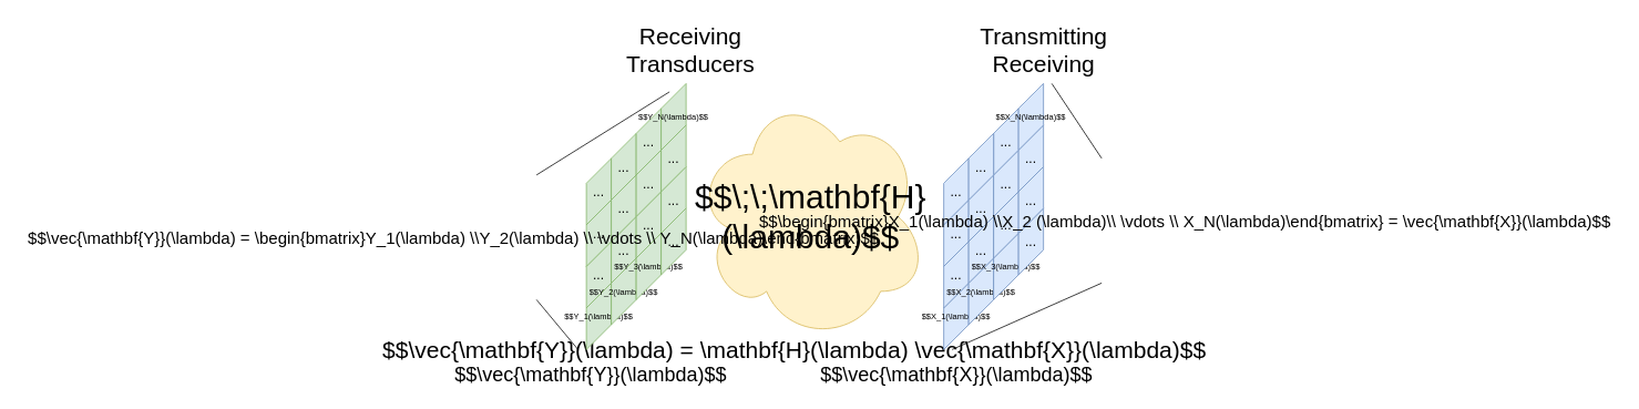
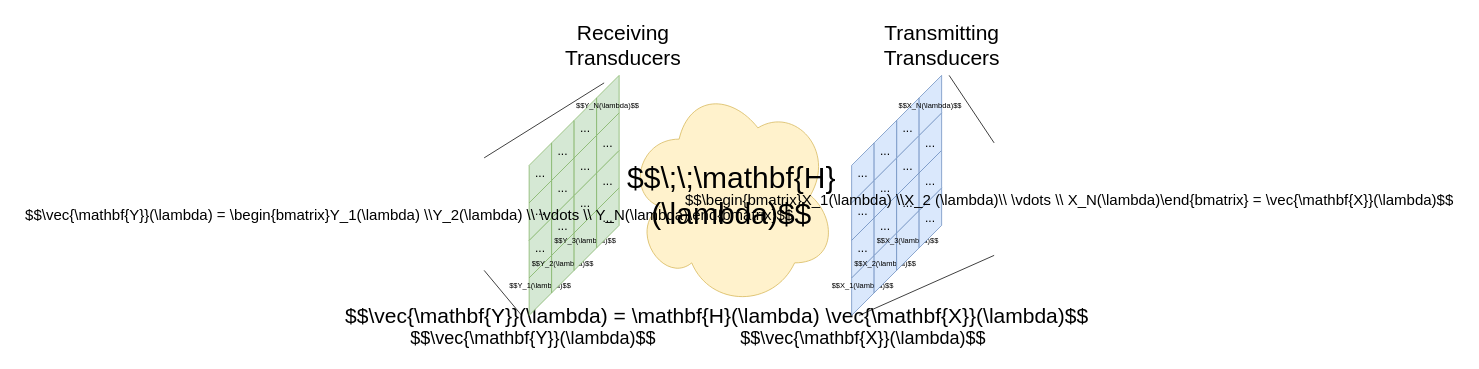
  <mxCell id="0" />
  <mxCell id="1" parent="0" />
  <mxCell id="2" value="$$\vec{\mathbf{Y}}(\lambda) = \mathbf{H}(\lambda) \vec{\mathbf{X}}(\lambda)$$" style="text;html=1;align=center;verticalAlign=middle;resizable=0;points=[];autosize=1;strokeColor=none;fillColor=none;fontSize=28;" parent="1" vertex="1"><mxGeometry x="450" y="395" width="1010" height="50" as="geometry" /></mxCell>
  <mxCell id="3" value="$$\vec{\mathbf{Y}}(\lambda)$$" style="text;html=1;align=center;verticalAlign=middle;resizable=0;points=[];autosize=1;strokeColor=none;fillColor=none;fontSize=24;" parent="1" vertex="1"><mxGeometry x="535" y="430" width="350" height="40" as="geometry" /></mxCell>
  <mxCell id="4" value="$$\;\;\mathbf{H}(\lambda)$$" style="ellipse;shape=cloud;whiteSpace=wrap;html=1;fontSize=40;fillColor=#fff2cc;strokeColor=#d6b656;" parent="1" vertex="1"><mxGeometry x="835" y="110" width="280" height="300" as="geometry" /></mxCell>
  <mxCell id="5" value="Receiving&lt;br&gt;Transducers" style="text;html=1;align=center;verticalAlign=middle;resizable=0;points=[];autosize=1;strokeColor=none;fillColor=none;fontSize=28;" parent="1" vertex="1"><mxGeometry x="740" y="20" width="180" height="80" as="geometry" /></mxCell>
  <mxCell id="6" value="" style="endArrow=none;html=1;rounded=0;fontSize=16;" parent="1" edge="1"><mxGeometry width="50" height="50" relative="1" as="geometry"><mxPoint x="645" y="210" as="sourcePoint" /><mxPoint x="805" y="110" as="targetPoint" /></mxGeometry></mxCell>
  <mxCell id="7" value="" style="endArrow=none;html=1;rounded=0;fontSize=16;" parent="1" edge="1"><mxGeometry width="50" height="50" relative="1" as="geometry"><mxPoint x="645" y="360" as="sourcePoint" /><mxPoint x="695" y="420" as="targetPoint" /></mxGeometry></mxCell>
  <mxCell id="8" value="$$\vec{\mathbf{X}}(\lambda)$$" style="text;html=1;align=center;verticalAlign=middle;resizable=0;points=[];autosize=1;strokeColor=none;fillColor=none;fontSize=24;" parent="1" vertex="1"><mxGeometry x="975" y="430" width="350" height="40" as="geometry" /></mxCell>
  <mxCell id="9" value="" style="endArrow=none;html=1;rounded=0;fontSize=16;" parent="1" edge="1"><mxGeometry width="50" height="50" relative="1" as="geometry"><mxPoint x="1265" y="100" as="sourcePoint" /><mxPoint x="1325" y="190" as="targetPoint" /></mxGeometry></mxCell>
  <mxCell id="10" value="" style="endArrow=none;html=1;rounded=0;fontSize=16;" parent="1" edge="1"><mxGeometry width="50" height="50" relative="1" as="geometry"><mxPoint x="1145" y="420" as="sourcePoint" /><mxPoint x="1325" y="340" as="targetPoint" /></mxGeometry></mxCell>
  <mxCell id="11" value="$$Y_1(\lambda)$$" style="shape=parallelogram;perimeter=parallelogramPerimeter;whiteSpace=wrap;html=1;fixedSize=1;size=30;rotation=90;flipH=1;horizontal=0;fontSize=10;fillColor=#d5e8d4;strokeColor=#82b366;" parent="1" vertex="1"><mxGeometry x="680" y="365" width="80" height="30" as="geometry" /></mxCell>
  <mxCell id="12" value="..." style="shape=parallelogram;perimeter=parallelogramPerimeter;whiteSpace=wrap;html=1;fixedSize=1;size=30;rotation=90;flipH=1;horizontal=0;fontSize=16;fillColor=#d5e8d4;strokeColor=#82b366;" parent="1" vertex="1"><mxGeometry x="680" y="315" width="80" height="30" as="geometry" /></mxCell>
  <mxCell id="13" value="..." style="shape=parallelogram;perimeter=parallelogramPerimeter;whiteSpace=wrap;html=1;fixedSize=1;size=30;rotation=90;flipH=1;horizontal=0;fontSize=16;fillColor=#d5e8d4;strokeColor=#82b366;" parent="1" vertex="1"><mxGeometry x="680" y="265" width="80" height="30" as="geometry" /></mxCell>
  <mxCell id="14" value="..." style="shape=parallelogram;perimeter=parallelogramPerimeter;whiteSpace=wrap;html=1;fixedSize=1;size=30;rotation=90;flipH=1;horizontal=0;fontSize=16;fillColor=#d5e8d4;strokeColor=#82b366;" parent="1" vertex="1"><mxGeometry x="680" y="215" width="80" height="30" as="geometry" /></mxCell>
  <mxCell id="15" value="$$Y_2(\lambda)$$" style="shape=parallelogram;perimeter=parallelogramPerimeter;whiteSpace=wrap;html=1;fixedSize=1;size=30;rotation=90;flipH=1;horizontal=0;fontSize=10;fillColor=#d5e8d4;strokeColor=#82b366;" parent="1" vertex="1"><mxGeometry x="710" y="335" width="80" height="30" as="geometry" /></mxCell>
  <mxCell id="16" value="..." style="shape=parallelogram;perimeter=parallelogramPerimeter;whiteSpace=wrap;html=1;fixedSize=1;size=30;rotation=90;flipH=1;horizontal=0;fontSize=16;fillColor=#d5e8d4;strokeColor=#82b366;" parent="1" vertex="1"><mxGeometry x="710" y="285" width="80" height="30" as="geometry" /></mxCell>
  <mxCell id="17" value="..." style="shape=parallelogram;perimeter=parallelogramPerimeter;whiteSpace=wrap;html=1;fixedSize=1;size=30;rotation=90;flipH=1;horizontal=0;fontSize=16;fillColor=#d5e8d4;strokeColor=#82b366;" parent="1" vertex="1"><mxGeometry x="710" y="235" width="80" height="30" as="geometry" /></mxCell>
  <mxCell id="18" value="..." style="shape=parallelogram;perimeter=parallelogramPerimeter;whiteSpace=wrap;html=1;fixedSize=1;size=30;rotation=90;flipH=1;horizontal=0;fontSize=16;fillColor=#d5e8d4;strokeColor=#82b366;" parent="1" vertex="1"><mxGeometry x="710" y="185" width="80" height="30" as="geometry" /></mxCell>
  <mxCell id="19" value="$$Y_3(\lambda)$$" style="shape=parallelogram;perimeter=parallelogramPerimeter;whiteSpace=wrap;html=1;fixedSize=1;size=30;rotation=90;flipH=1;horizontal=0;fontSize=10;fillColor=#d5e8d4;strokeColor=#82b366;" parent="1" vertex="1"><mxGeometry x="740" y="305" width="80" height="30" as="geometry" /></mxCell>
  <mxCell id="20" value="..." style="shape=parallelogram;perimeter=parallelogramPerimeter;whiteSpace=wrap;html=1;fixedSize=1;size=30;rotation=90;flipH=1;horizontal=0;fontSize=16;fillColor=#d5e8d4;strokeColor=#82b366;" parent="1" vertex="1"><mxGeometry x="740" y="255" width="80" height="30" as="geometry" /></mxCell>
  <mxCell id="21" value="..." style="shape=parallelogram;perimeter=parallelogramPerimeter;whiteSpace=wrap;html=1;fixedSize=1;size=30;rotation=90;flipH=1;horizontal=0;fontSize=16;fillColor=#d5e8d4;strokeColor=#82b366;" parent="1" vertex="1"><mxGeometry x="740" y="205" width="80" height="30" as="geometry" /></mxCell>
  <mxCell id="22" value="..." style="shape=parallelogram;perimeter=parallelogramPerimeter;whiteSpace=wrap;html=1;fixedSize=1;size=30;rotation=90;flipH=1;horizontal=0;fontSize=16;fillColor=#d5e8d4;strokeColor=#82b366;" parent="1" vertex="1"><mxGeometry x="740" y="155" width="80" height="30" as="geometry" /></mxCell>
  <mxCell id="23" value="..." style="shape=parallelogram;perimeter=parallelogramPerimeter;whiteSpace=wrap;html=1;fixedSize=1;size=30;rotation=90;flipH=1;horizontal=0;fontSize=16;fillColor=#d5e8d4;strokeColor=#82b366;" parent="1" vertex="1"><mxGeometry x="770" y="275" width="80" height="30" as="geometry" /></mxCell>
  <mxCell id="24" value="..." style="shape=parallelogram;perimeter=parallelogramPerimeter;whiteSpace=wrap;html=1;fixedSize=1;size=30;rotation=90;flipH=1;horizontal=0;fontSize=16;fillColor=#d5e8d4;strokeColor=#82b366;" parent="1" vertex="1"><mxGeometry x="770" y="225" width="80" height="30" as="geometry" /></mxCell>
  <mxCell id="25" value="..." style="shape=parallelogram;perimeter=parallelogramPerimeter;whiteSpace=wrap;html=1;fixedSize=1;size=30;rotation=90;flipH=1;horizontal=0;fontSize=16;fillColor=#d5e8d4;strokeColor=#82b366;" parent="1" vertex="1"><mxGeometry x="770" y="175" width="80" height="30" as="geometry" /></mxCell>
  <mxCell id="26" value="$$Y_N(\lambda)$$" style="shape=parallelogram;perimeter=parallelogramPerimeter;whiteSpace=wrap;html=1;fixedSize=1;size=30;rotation=90;flipH=1;horizontal=0;fontSize=10;fillColor=#d5e8d4;strokeColor=#82b366;" parent="1" vertex="1"><mxGeometry x="770" y="125" width="80" height="30" as="geometry" /></mxCell>
  <mxCell id="27" value="$$\vec{\mathbf{Y}}(\lambda) = \begin{bmatrix}Y_1(\lambda) \\Y_2(\lambda) \\ \vdots \\ Y_N(\lambda)\end{bmatrix}$$" style="text;html=1;align=center;verticalAlign=middle;resizable=0;points=[];autosize=1;strokeColor=none;fillColor=none;fontSize=20;" parent="1" vertex="1"><mxGeometry x="20" y="265" width="1050" height="40" as="geometry" /></mxCell>
  <mxCell id="28" value="$$X_1(\lambda)$$" style="shape=parallelogram;perimeter=parallelogramPerimeter;whiteSpace=wrap;html=1;fixedSize=1;size=30;rotation=90;flipH=1;horizontal=0;fontSize=10;fillColor=#dae8fc;strokeColor=#6c8ebf;" parent="1" vertex="1"><mxGeometry x="1110" y="365" width="80" height="30" as="geometry" /></mxCell>
  <mxCell id="29" value="..." style="shape=parallelogram;perimeter=parallelogramPerimeter;whiteSpace=wrap;html=1;fixedSize=1;size=30;rotation=90;flipH=1;horizontal=0;fontSize=16;fillColor=#dae8fc;strokeColor=#6c8ebf;" parent="1" vertex="1"><mxGeometry x="1110" y="315" width="80" height="30" as="geometry" /></mxCell>
  <mxCell id="30" value="..." style="shape=parallelogram;perimeter=parallelogramPerimeter;whiteSpace=wrap;html=1;fixedSize=1;size=30;rotation=90;flipH=1;horizontal=0;fontSize=16;fillColor=#dae8fc;strokeColor=#6c8ebf;" parent="1" vertex="1"><mxGeometry x="1110" y="265" width="80" height="30" as="geometry" /></mxCell>
  <mxCell id="31" value="..." style="shape=parallelogram;perimeter=parallelogramPerimeter;whiteSpace=wrap;html=1;fixedSize=1;size=30;rotation=90;flipH=1;horizontal=0;fontSize=16;fillColor=#dae8fc;strokeColor=#6c8ebf;" parent="1" vertex="1"><mxGeometry x="1110" y="215" width="80" height="30" as="geometry" /></mxCell>
  <mxCell id="32" value="$$X_2(\lambda)$$" style="shape=parallelogram;perimeter=parallelogramPerimeter;whiteSpace=wrap;html=1;fixedSize=1;size=30;rotation=90;flipH=1;horizontal=0;fontSize=10;fillColor=#dae8fc;strokeColor=#6c8ebf;" parent="1" vertex="1"><mxGeometry x="1140" y="335" width="80" height="30" as="geometry" /></mxCell>
  <mxCell id="33" value="..." style="shape=parallelogram;perimeter=parallelogramPerimeter;whiteSpace=wrap;html=1;fixedSize=1;size=30;rotation=90;flipH=1;horizontal=0;fontSize=16;fillColor=#dae8fc;strokeColor=#6c8ebf;" parent="1" vertex="1"><mxGeometry x="1140" y="285" width="80" height="30" as="geometry" /></mxCell>
  <mxCell id="34" value="..." style="shape=parallelogram;perimeter=parallelogramPerimeter;whiteSpace=wrap;html=1;fixedSize=1;size=30;rotation=90;flipH=1;horizontal=0;fontSize=16;fillColor=#dae8fc;strokeColor=#6c8ebf;" parent="1" vertex="1"><mxGeometry x="1140" y="235" width="80" height="30" as="geometry" /></mxCell>
  <mxCell id="35" value="$$X_3(\lambda)$$" style="shape=parallelogram;perimeter=parallelogramPerimeter;whiteSpace=wrap;html=1;fixedSize=1;size=30;rotation=90;flipH=1;horizontal=0;fontSize=10;fillColor=#dae8fc;strokeColor=#6c8ebf;" parent="1" vertex="1"><mxGeometry x="1170" y="305" width="80" height="30" as="geometry" /></mxCell>
  <mxCell id="36" value="..." style="shape=parallelogram;perimeter=parallelogramPerimeter;whiteSpace=wrap;html=1;fixedSize=1;size=30;rotation=90;flipH=1;horizontal=0;fontSize=16;fillColor=#dae8fc;strokeColor=#6c8ebf;" parent="1" vertex="1"><mxGeometry x="1170" y="255" width="80" height="30" as="geometry" /></mxCell>
  <mxCell id="37" value="..." style="shape=parallelogram;perimeter=parallelogramPerimeter;whiteSpace=wrap;html=1;fixedSize=1;size=30;rotation=90;flipH=1;horizontal=0;fontSize=16;fillColor=#dae8fc;strokeColor=#6c8ebf;" parent="1" vertex="1"><mxGeometry x="1170" y="205" width="80" height="30" as="geometry" /></mxCell>
  <mxCell id="38" value="..." style="shape=parallelogram;perimeter=parallelogramPerimeter;whiteSpace=wrap;html=1;fixedSize=1;size=30;rotation=90;flipH=1;horizontal=0;fontSize=16;fillColor=#dae8fc;strokeColor=#6c8ebf;" parent="1" vertex="1"><mxGeometry x="1200" y="275" width="80" height="30" as="geometry" /></mxCell>
  <mxCell id="39" value="..." style="shape=parallelogram;perimeter=parallelogramPerimeter;whiteSpace=wrap;html=1;fixedSize=1;size=30;rotation=90;flipH=1;horizontal=0;fontSize=16;fillColor=#dae8fc;strokeColor=#6c8ebf;" parent="1" vertex="1"><mxGeometry x="1200" y="225" width="80" height="30" as="geometry" /></mxCell>
  <mxCell id="40" value="..." style="shape=parallelogram;perimeter=parallelogramPerimeter;whiteSpace=wrap;html=1;fixedSize=1;size=30;rotation=90;flipH=1;horizontal=0;fontSize=16;fillColor=#dae8fc;strokeColor=#6c8ebf;" parent="1" vertex="1"><mxGeometry x="1200" y="175" width="80" height="30" as="geometry" /></mxCell>
  <mxCell id="41" value="..." style="shape=parallelogram;perimeter=parallelogramPerimeter;whiteSpace=wrap;html=1;fixedSize=1;size=30;rotation=90;flipH=1;horizontal=0;fontSize=16;fillColor=#dae8fc;strokeColor=#6c8ebf;" parent="1" vertex="1"><mxGeometry x="1170" y="155" width="80" height="30" as="geometry" /></mxCell>
  <mxCell id="42" value="..." style="shape=parallelogram;perimeter=parallelogramPerimeter;whiteSpace=wrap;html=1;fixedSize=1;size=30;rotation=90;flipH=1;horizontal=0;fontSize=16;fillColor=#dae8fc;strokeColor=#6c8ebf;" parent="1" vertex="1"><mxGeometry x="1140" y="185" width="80" height="30" as="geometry" /></mxCell>
  <mxCell id="43" value="$$\begin{bmatrix}X_1(\lambda) \\X_2 (\lambda)\\ \vdots \\ X_N(\lambda)\end{bmatrix} = \vec{\mathbf{X}}(\lambda)$$" style="text;html=1;align=center;verticalAlign=middle;resizable=0;points=[];autosize=1;strokeColor=none;fillColor=none;fontSize=20;" parent="1" vertex="1"><mxGeometry x="900" y="245" width="1050" height="40" as="geometry" /></mxCell>
  <mxCell id="44" value="&lt;font style=&quot;font-size: 10px;&quot;&gt;$$X_N(\lambda)$$&lt;/font&gt;" style="shape=parallelogram;perimeter=parallelogramPerimeter;whiteSpace=wrap;html=1;fixedSize=1;size=30;rotation=90;flipH=1;horizontal=0;fontSize=10;fillColor=#dae8fc;strokeColor=#6c8ebf;" parent="1" vertex="1"><mxGeometry x="1200" y="125" width="80" height="30" as="geometry" /></mxCell>
- <mxCell id="45" value="Transmitting&lt;br&gt;Receiving" style="text;html=1;align=center;verticalAlign=middle;resizable=0;points=[];autosize=1;strokeColor=none;fillColor=none;fontSize=28;" vertex="1" parent="1"><mxGeometry x="1165" y="20" width="180" height="80" as="geometry" /></mxCell>
+ <mxCell id="45" value="Transmitting&lt;br&gt;Transducers" style="text;html=1;align=center;verticalAlign=middle;resizable=0;points=[];autosize=1;strokeColor=none;fillColor=none;fontSize=28;" vertex="1" parent="1"><mxGeometry x="1165" y="20" width="180" height="80" as="geometry" /></mxCell>
